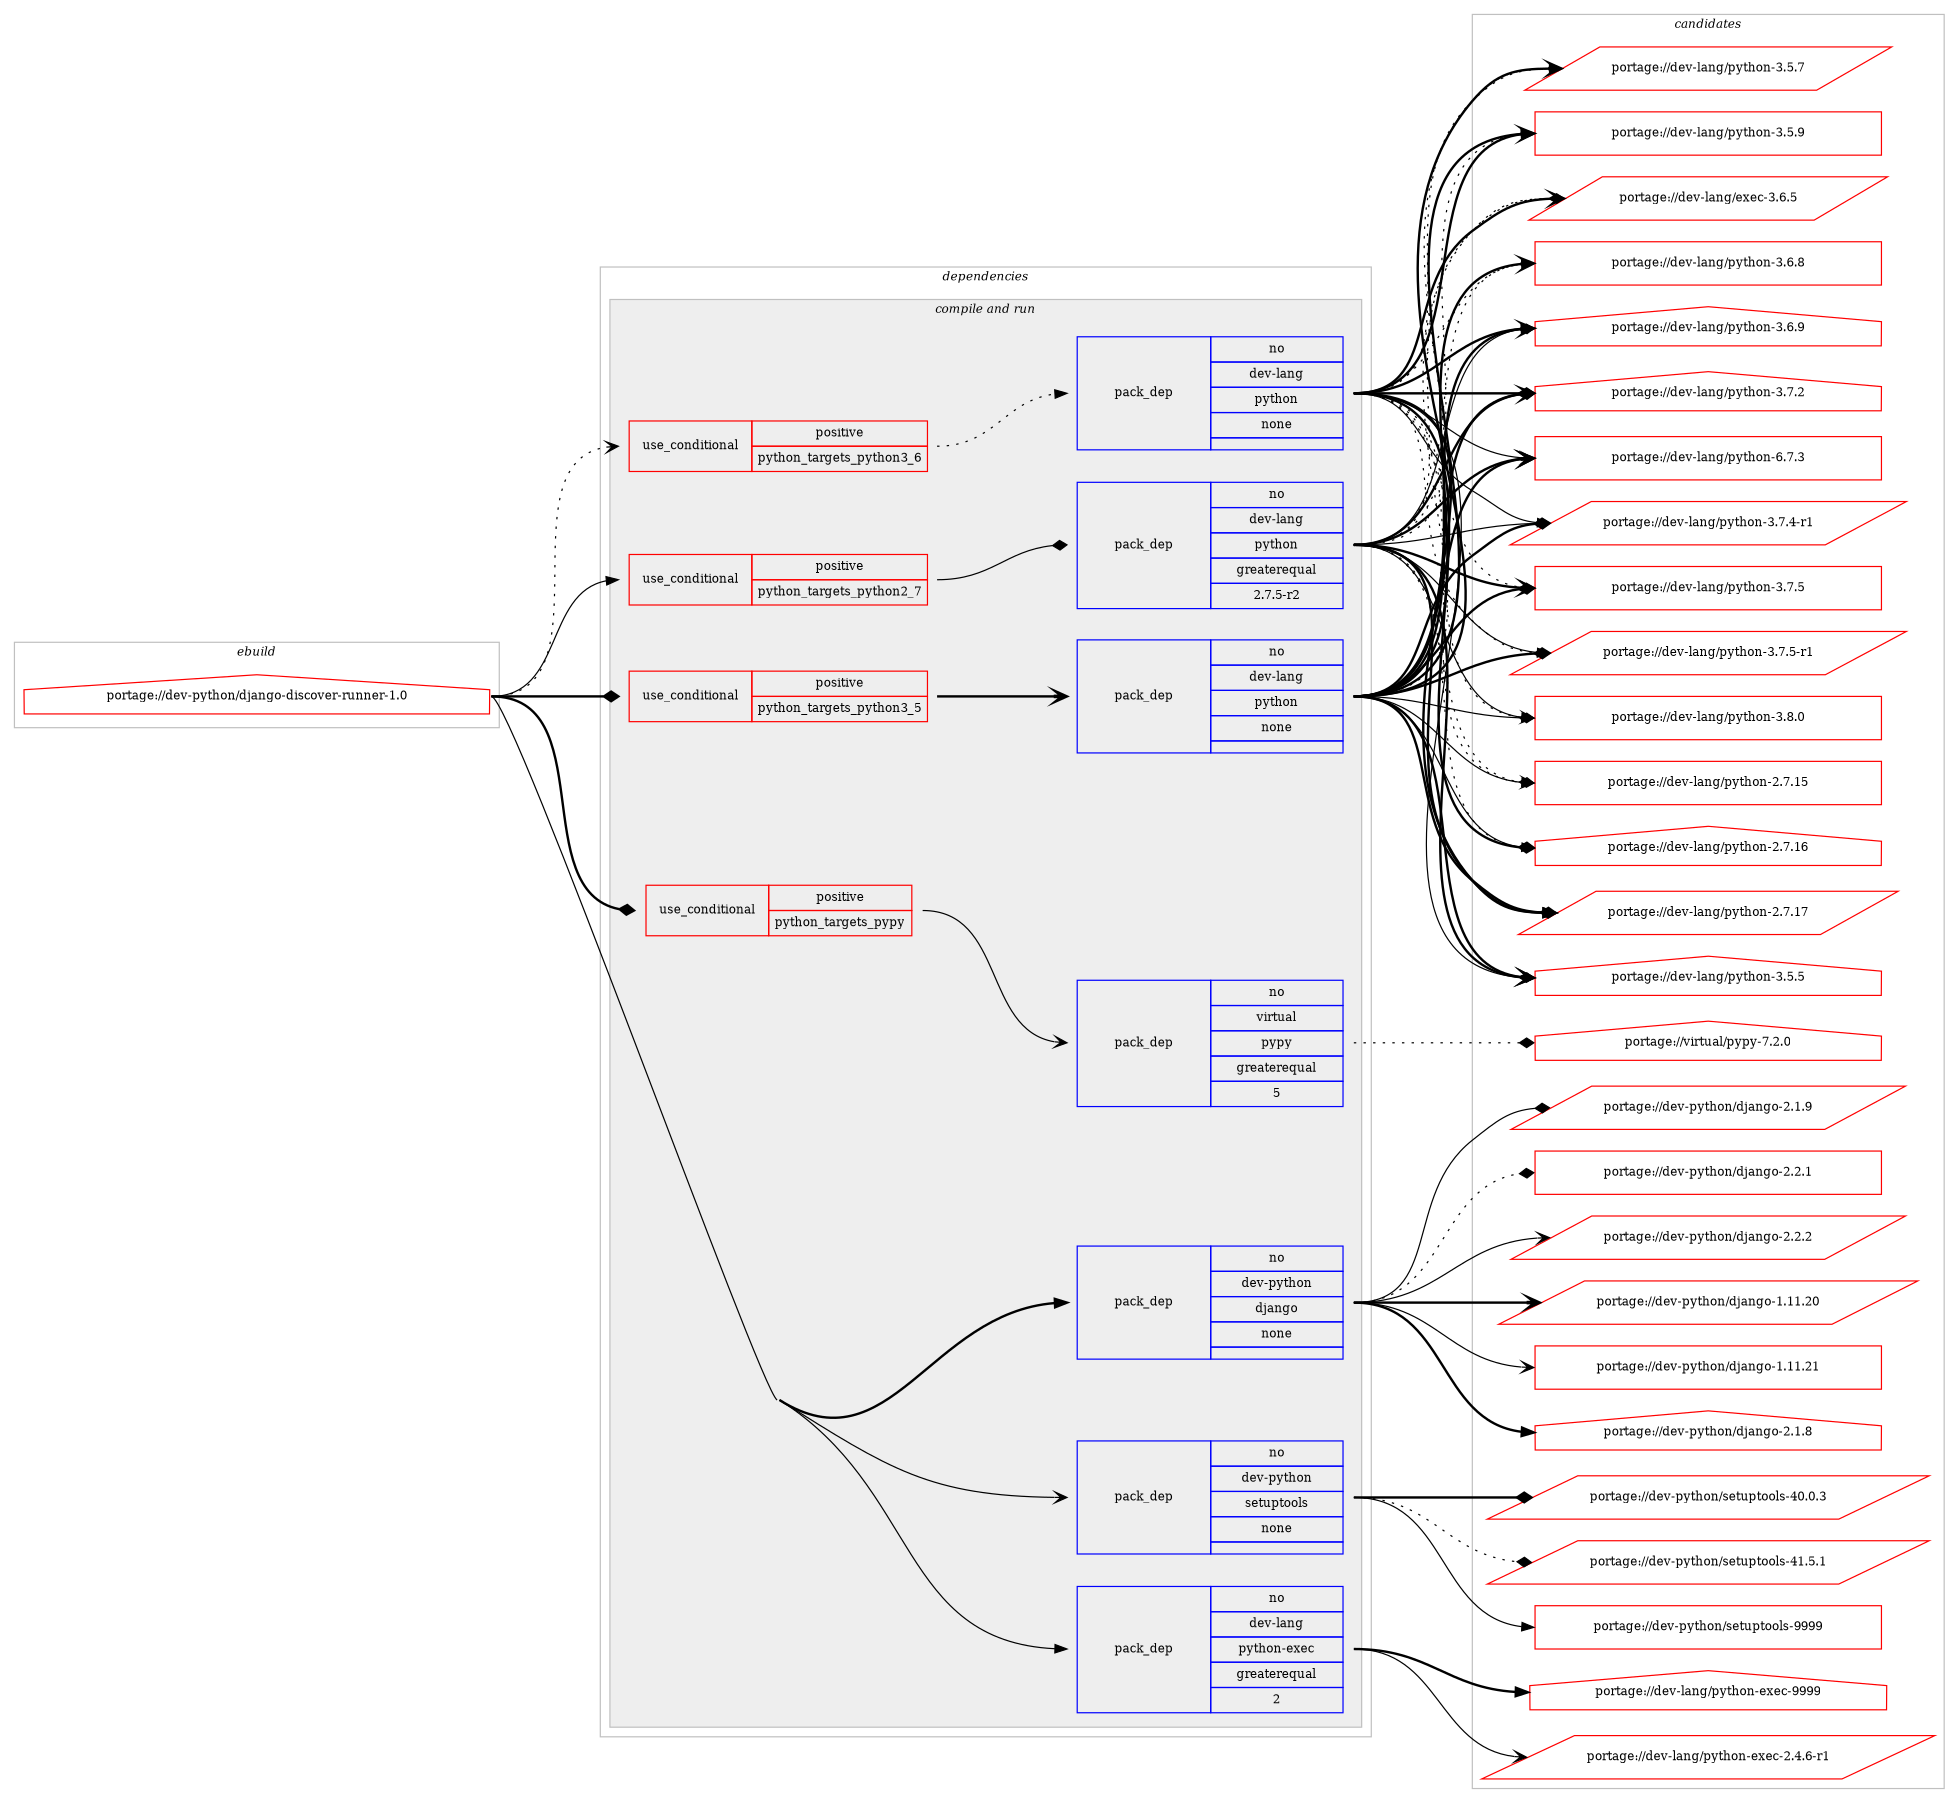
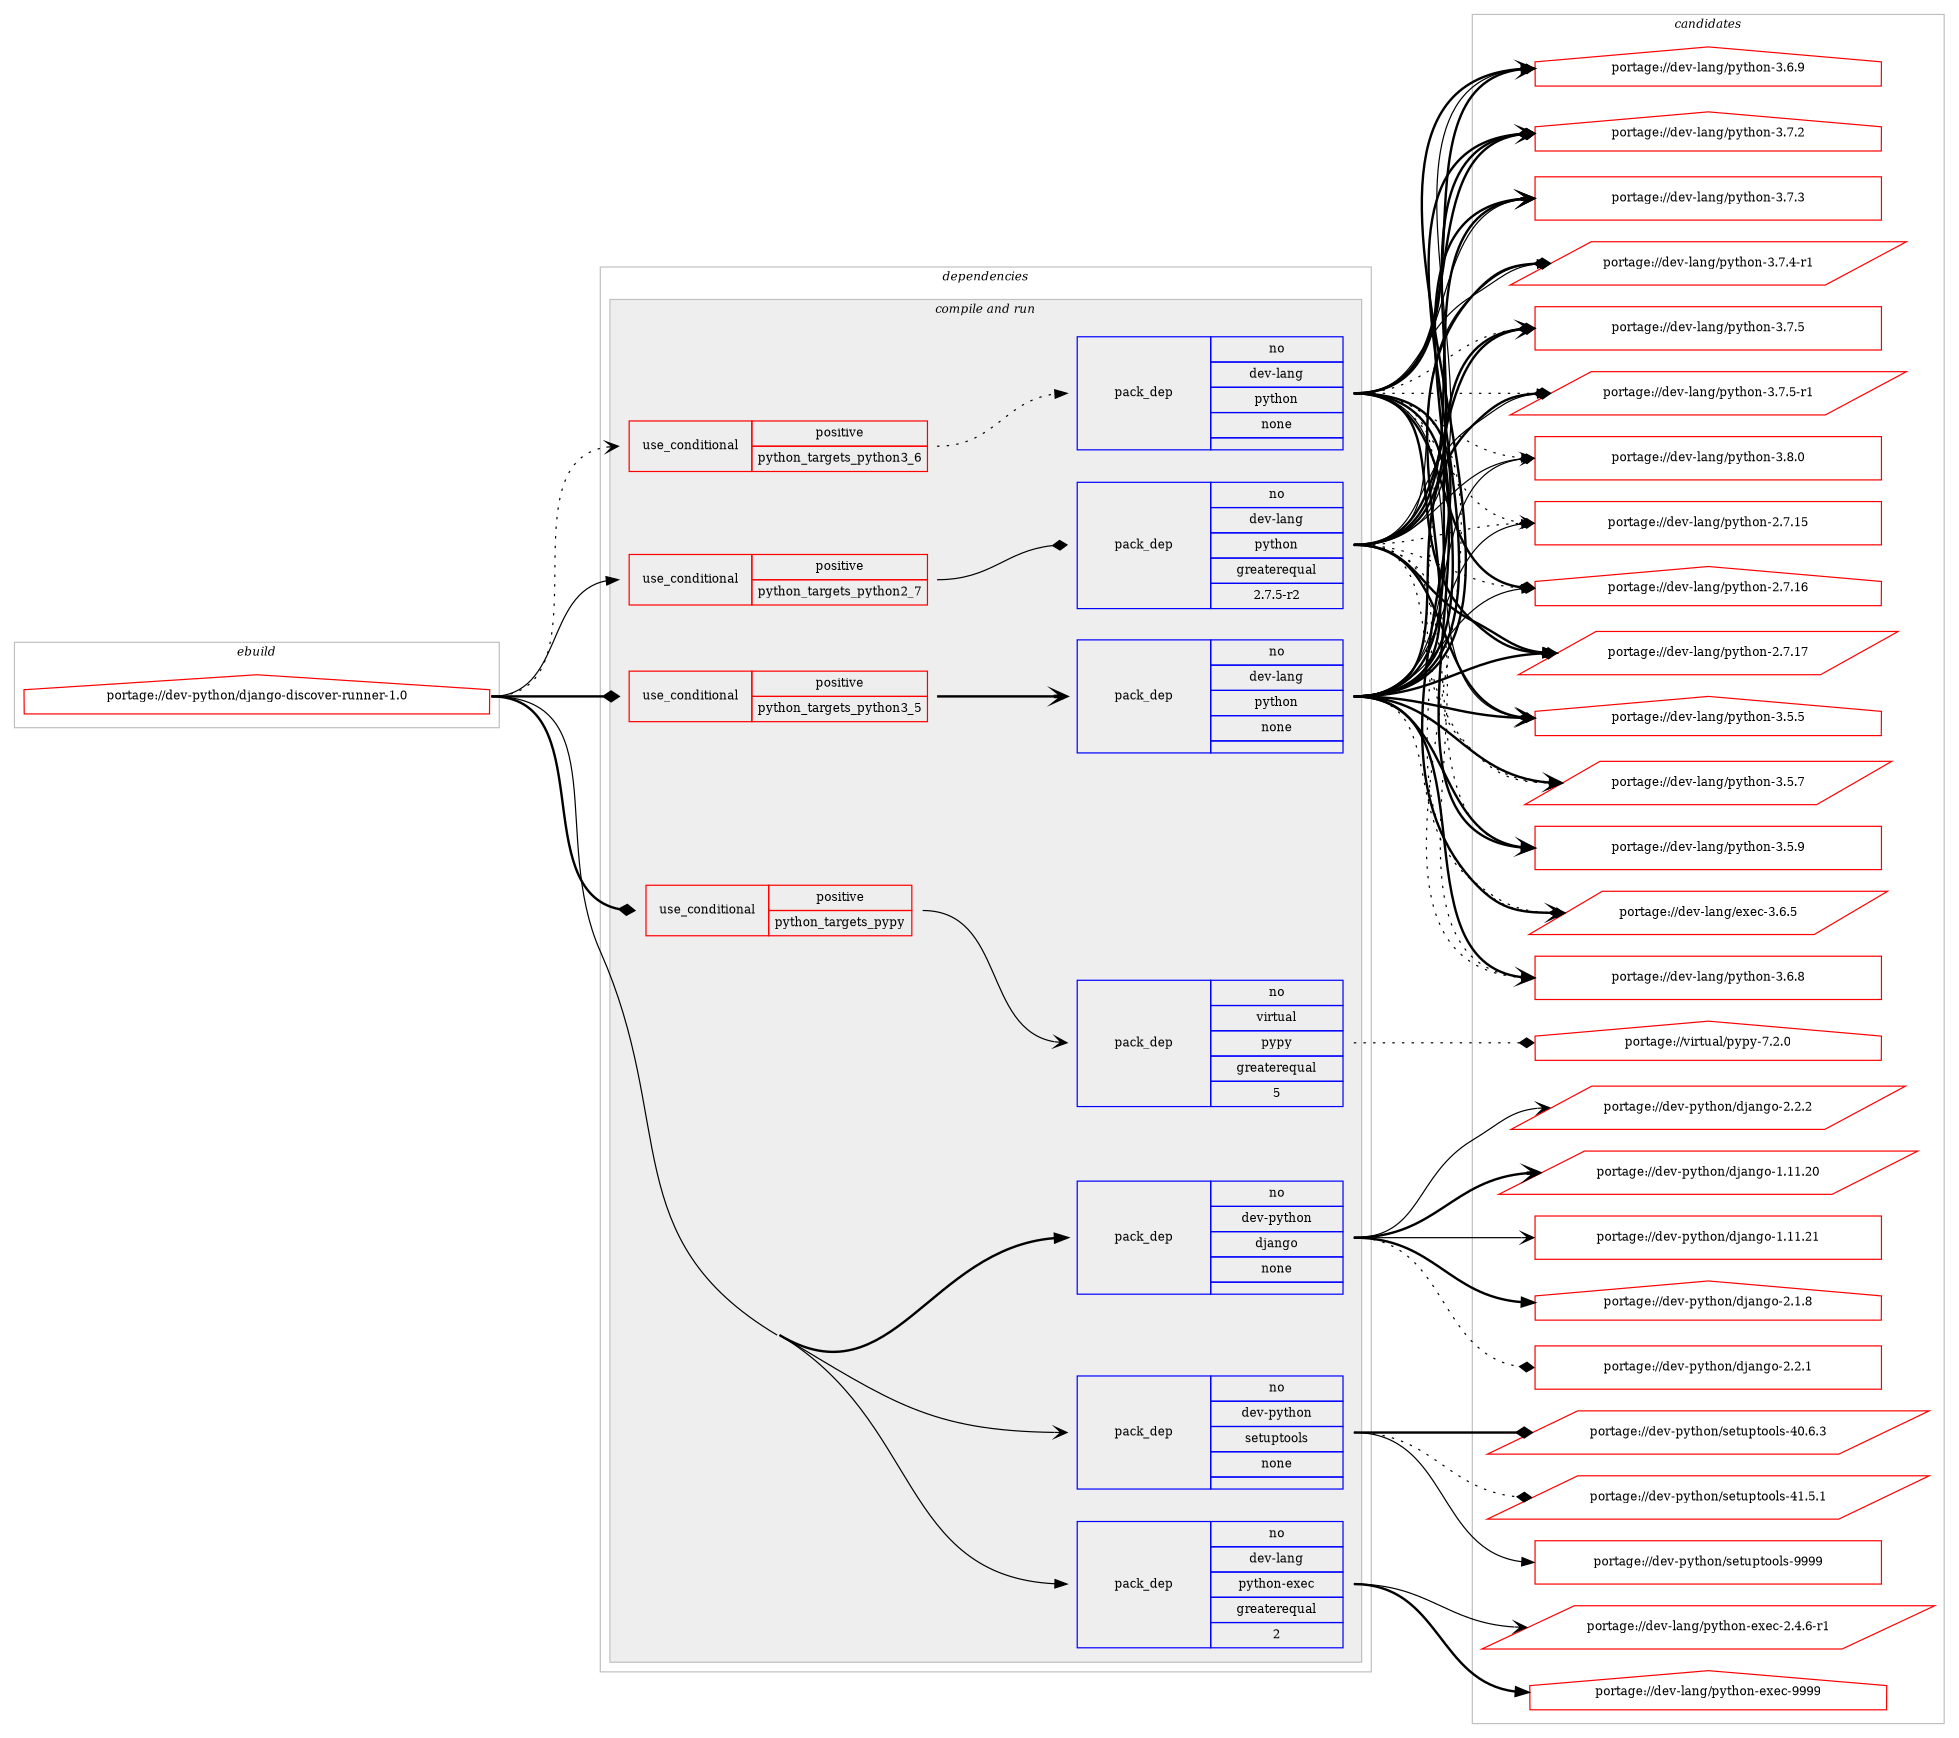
  digraph {
    compound=true
    concentrate=true
    fontname="DejaVu Serif"
    fontsize=10
    newrank=true
    rankdir=LR
    ranksep=1.5
    node [color=red fontname="DejaVu Serif" fontsize=10 shape=none]
    edge [arrowhead=vee fontname="DejaVu Serif" headport=w style=bold tailport=e weight=100]
    n1 [label="portage://dev-python/django-discover-runner-1.0" shape=house width=4]
    n2 [color=blue label=<<TABLE BORDER="0" CELLBORDER="1" CELLSPACING="0" CELLPADDING="4" WIDTH="220"><TR><TD ROWSPAN="6" CELLPADDING="30">pack_dep</TD></TR><TR><TD WIDTH="110">no</TD></TR><TR><TD>virtual</TD></TR><TR><TD>pypy</TD></TR><TR><TD>greaterequal</TD></TR><TR><TD>5</TD></TR></TABLE>>]
    n3 [label=<<TABLE BORDER="0" CELLBORDER="1" CELLSPACING="0" CELLPADDING="4"><TR><TD ROWSPAN="3" CELLPADDING="10">use_conditional</TD></TR><TR><TD>positive</TD></TR><TR><TD>python_targets_pypy</TD></TR></TABLE>>]
    n4 [color=blue label=<<TABLE BORDER="0" CELLBORDER="1" CELLSPACING="0" CELLPADDING="4" WIDTH="220"><TR><TD ROWSPAN="6" CELLPADDING="30">pack_dep</TD></TR><TR><TD WIDTH="110">no</TD></TR><TR><TD>dev-lang</TD></TR><TR><TD>python</TD></TR><TR><TD>greaterequal</TD></TR><TR><TD>2.7.5-r2</TD></TR></TABLE>>]
    n5 [label=<<TABLE BORDER="0" CELLBORDER="1" CELLSPACING="0" CELLPADDING="4"><TR><TD ROWSPAN="3" CELLPADDING="10">use_conditional</TD></TR><TR><TD>positive</TD></TR><TR><TD>python_targets_python2_7</TD></TR></TABLE>>]
    n6 [color=blue label=<<TABLE BORDER="0" CELLBORDER="1" CELLSPACING="0" CELLPADDING="4" WIDTH="220"><TR><TD ROWSPAN="6" CELLPADDING="30">pack_dep</TD></TR><TR><TD WIDTH="110">no</TD></TR><TR><TD>dev-lang</TD></TR><TR><TD>python</TD></TR><TR><TD>none</TD></TR><TR><TD></TD></TR></TABLE>>]
    n7 [label=<<TABLE BORDER="0" CELLBORDER="1" CELLSPACING="0" CELLPADDING="4"><TR><TD ROWSPAN="3" CELLPADDING="10">use_conditional</TD></TR><TR><TD>positive</TD></TR><TR><TD>python_targets_python3_5</TD></TR></TABLE>>]
    n8 [color=blue label=<<TABLE BORDER="0" CELLBORDER="1" CELLSPACING="0" CELLPADDING="4" WIDTH="220"><TR><TD ROWSPAN="6" CELLPADDING="30">pack_dep</TD></TR><TR><TD WIDTH="110">no</TD></TR><TR><TD>dev-lang</TD></TR><TR><TD>python</TD></TR><TR><TD>none</TD></TR><TR><TD></TD></TR></TABLE>>]
    n9 [label=<<TABLE BORDER="0" CELLBORDER="1" CELLSPACING="0" CELLPADDING="4"><TR><TD ROWSPAN="3" CELLPADDING="10">use_conditional</TD></TR><TR><TD>positive</TD></TR><TR><TD>python_targets_python3_6</TD></TR></TABLE>>]
    n10 [color=blue label=<<TABLE BORDER="0" CELLBORDER="1" CELLSPACING="0" CELLPADDING="4" WIDTH="220"><TR><TD ROWSPAN="6" CELLPADDING="30">pack_dep</TD></TR><TR><TD WIDTH="110">no</TD></TR><TR><TD>dev-lang</TD></TR><TR><TD>python-exec</TD></TR><TR><TD>greaterequal</TD></TR><TR><TD>2</TD></TR></TABLE>>]
    n11 [color=blue label=<<TABLE BORDER="0" CELLBORDER="1" CELLSPACING="0" CELLPADDING="4" WIDTH="220"><TR><TD ROWSPAN="6" CELLPADDING="30">pack_dep</TD></TR><TR><TD WIDTH="110">no</TD></TR><TR><TD>dev-python</TD></TR><TR><TD>django</TD></TR><TR><TD>none</TD></TR><TR><TD></TD></TR></TABLE>>]
    n12 [color=blue label=<<TABLE BORDER="0" CELLBORDER="1" CELLSPACING="0" CELLPADDING="4" WIDTH="220"><TR><TD ROWSPAN="6" CELLPADDING="30">pack_dep</TD></TR><TR><TD WIDTH="110">no</TD></TR><TR><TD>dev-python</TD></TR><TR><TD>setuptools</TD></TR><TR><TD>none</TD></TR><TR><TD></TD></TR></TABLE>>]
    n13 [label="portage://virtual/pypy-7.2.0" shape=house width=4]
    n14 [label="portage://dev-lang/python-2.7.15" shape=box width=4]
    n15 [label="portage://dev-lang/python-2.7.16" shape=house width=4]
    n16 [label="portage://dev-lang/python-2.7.17" shape=parallelogram width=4]
    n17 [label="portage://dev-lang/python-3.5.5" shape=house width=4]
    n18 [label="portage://dev-lang/python-3.5.7" shape=parallelogram width=4]
    n19 [label="portage://dev-lang/python-3.5.9" shape=box width=4]
    n20 [label="portage://dev-lang/exec-3.6.5" shape=parallelogram width=4]
    n21 [label="portage://dev-lang/python-3.6.8" shape=box width=4]
    n22 [label="portage://dev-lang/python-3.6.9" shape=house width=4]
    n23 [label="portage://dev-lang/python-3.7.2" shape=house width=4]
-   n24 [label="portage://dev-lang/python-6.7.3" shape=box width=4]
+   n24 [label="portage://dev-lang/python-3.7.3" shape=box width=4]
    n25 [label="portage://dev-lang/python-3.7.4-r1" shape=parallelogram width=4]
    n26 [label="portage://dev-lang/python-3.7.5" shape=box width=4]
    n27 [label="portage://dev-lang/python-3.7.5-r1" shape=parallelogram width=4]
    n28 [label="portage://dev-lang/python-3.8.0" shape=box width=4]
    n29 [label="portage://dev-lang/python-exec-2.4.6-r1" shape=parallelogram width=4]
    n30 [label="portage://dev-lang/python-exec-9999" shape=house width=4]
    n31 [label="portage://dev-python/django-1.11.20" shape=parallelogram width=4]
    n32 [label="portage://dev-python/django-1.11.21" shape=box width=4]
    n33 [label="portage://dev-python/django-2.1.8" shape=house width=4]
-   n34 [label="portage://dev-python/django-2.1.9" shape=parallelogram width=4]
    n35 [label="portage://dev-python/django-2.2.1" shape=box width=4]
    n36 [label="portage://dev-python/django-2.2.2" shape=parallelogram width=4]
-   n37 [label="portage://dev-python/setuptools-40.0.3" shape=parallelogram width=4]
+   n37 [label="portage://dev-python/setuptools-40.6.3" shape=parallelogram width=4]
    n38 [label="portage://dev-python/setuptools-41.5.1" shape=parallelogram width=4]
    n39 [label="portage://dev-python/setuptools-9999" shape=box width=4]
    subgraph cluster_1 {
      color=gray
      label=<<i>ebuild</i>>
      rank=same
      n1
    }
    subgraph cluster_2 {
      color=gray
      label=<<i>dependencies</i>>
      subgraph cluster_3 {
        color=gray
        fillcolor="#eeeeee"
        label=<<i>compile</i>>
        style=filled
      }
      subgraph cluster_4 {
        color=gray
        fillcolor="#eeeeee"
        label=<<i>compile and run</i>>
        style=filled
        subgraph sub_5 {
          color=gray
          fillcolor="#eeeeee"
          label=<<i>compile and run</i>>
          style=filled
          n3
          subgraph sub_6 {
            color=gray
            fillcolor="#eeeeee"
            label=<<i>compile and run</i>>
            style=filled
            n2
          }
        }
        subgraph sub_7 {
          color=gray
          fillcolor="#eeeeee"
          label=<<i>compile and run</i>>
          style=filled
          n5
          subgraph sub_8 {
            color=gray
            fillcolor="#eeeeee"
            label=<<i>compile and run</i>>
            style=filled
            n4
          }
        }
        subgraph sub_9 {
          color=gray
          fillcolor="#eeeeee"
          label=<<i>compile and run</i>>
          style=filled
          n7
          subgraph sub_10 {
            color=gray
            fillcolor="#eeeeee"
            label=<<i>compile and run</i>>
            style=filled
            n6
          }
        }
        subgraph sub_11 {
          color=gray
          fillcolor="#eeeeee"
          label=<<i>compile and run</i>>
          style=filled
          n9
          subgraph sub_12 {
            color=gray
            fillcolor="#eeeeee"
            label=<<i>compile and run</i>>
            style=filled
            n8
          }
        }
        subgraph sub_13 {
          color=gray
          fillcolor="#eeeeee"
          label=<<i>compile and run</i>>
          style=filled
          n10
        }
        subgraph sub_14 {
          color=gray
          fillcolor="#eeeeee"
          label=<<i>compile and run</i>>
          style=filled
          n11
        }
        subgraph sub_15 {
          color=gray
          fillcolor="#eeeeee"
          label=<<i>compile and run</i>>
          style=filled
          n12
        }
      }
      subgraph cluster_16 {
        color=gray
        fillcolor="#eeeeee"
        label=<<i>run</i>>
        style=filled
      }
    }
    subgraph cluster_17 {
      color=gray
      label=<<i>candidates</i>>
      rank=same
      subgraph sub_18 {
        color=black
        label=<<i>candidates</i>>
        nodesep=1
        rank=same
        n13
      }
      subgraph sub_19 {
        color=black
        label=<<i>candidates</i>>
        nodesep=1
        rank=same
        n14
        n15
        n16
        n17
        n18
        n19
        n20
        n21
        n22
        n23
        n24
        n25
        n26
        n27
        n28
      }
      subgraph sub_20 {
        color=black
        label=<<i>candidates</i>>
        nodesep=1
        rank=same
        n14
        n15
        n16
        n17
        n18
        n19
        n20
        n21
        n22
        n23
        n24
        n25
        n26
        n27
        n28
      }
      subgraph sub_21 {
        color=black
        label=<<i>candidates</i>>
        nodesep=1
        rank=same
        n14
        n15
        n16
        n17
        n18
        n19
        n20
        n21
        n22
        n23
        n24
        n25
        n26
        n27
        n28
      }
      subgraph sub_22 {
        color=black
        label=<<i>candidates</i>>
        nodesep=1
        rank=same
        n29
        n30
      }
      subgraph sub_23 {
        color=black
        label=<<i>candidates</i>>
        nodesep=1
        rank=same
        n31
        n32
        n33
-       n34
        n35
        n36
      }
      subgraph sub_24 {
        color=black
        label=<<i>candidates</i>>
        nodesep=1
        rank=same
        n37
        n38
        n39
      }
    }
    n1 -> n3 [arrowhead=diamond weight=20]
    n1 -> n5 [arrowhead=normal style=solid weight=20]
    n1 -> n7 [arrowhead=diamond weight=20]
    n1 -> n9 [style=dotted weight=20]
    n1 -> n10 [arrowhead=normal style=solid weight=20]
    n1 -> n11 [arrowhead=normal weight=20]
    n1 -> n12 [style=solid weight=20]
    n2 -> n13 [arrowhead=diamond style=dotted]
    n3 -> n2 [style=solid weight=20]
    n4 -> n14 [arrowhead=diamond style=dotted]
    n4 -> n15 [arrowhead=diamond style=dotted]
    n4 -> n16 [arrowhead=normal]
    n4 -> n17
    n4 -> n18 [arrowhead=normal style=dotted]
    n4 -> n19 [style=dotted]
    n4 -> n20 [arrowhead=diamond style=dotted]
    n4 -> n21 [arrowhead=normal style=dotted]
    n4 -> n22 [arrowhead=diamond style=solid]
    n4 -> n23 [arrowhead=diamond]
    n4 -> n24
    n4 -> n25 [arrowhead=diamond style=solid]
    n4 -> n26
    n4 -> n27 [arrowhead=normal style=solid]
    n4 -> n28 [style=solid]
    n5 -> n4 [arrowhead=diamond style=solid weight=20]
    n6 -> n14 [arrowhead=normal style=solid]
    n6 -> n15 [arrowhead=normal style=solid]
    n6 -> n16 [arrowhead=diamond]
    n6 -> n17
    n6 -> n18
    n6 -> n19
    n6 -> n20 [style=dotted]
    n6 -> n21
    n6 -> n22 [arrowhead=normal]
    n6 -> n23
    n6 -> n24
    n6 -> n25 [arrowhead=diamond]
    n6 -> n26 [arrowhead=diamond]
    n6 -> n27 [arrowhead=diamond]
    n6 -> n28 [arrowhead=diamond style=solid]
    n7 -> n6 [weight=20]
    n8 -> n14 [style=dotted]
    n8 -> n15 [arrowhead=diamond]
    n8 -> n16 [arrowhead=normal]
    n8 -> n17 [arrowhead=diamond style=solid]
    n8 -> n18 [style=dotted]
    n8 -> n19 [arrowhead=normal]
    n8 -> n20
    n8 -> n21 [arrowhead=normal style=dotted]
    n8 -> n22
    n8 -> n23 [arrowhead=diamond]
    n8 -> n24 [style=solid]
    n8 -> n25 [arrowhead=normal style=solid]
    n8 -> n26 [style=dotted]
    n8 -> n27 [arrowhead=normal style=dotted]
    n8 -> n28 [arrowhead=normal style=dotted]
    n9 -> n8 [arrowhead=normal style=dotted weight=20]
    n10 -> n29 [style=solid]
    n10 -> n30 [arrowhead=normal]
    n11 -> n31
    n11 -> n32 [style=solid]
    n11 -> n33 [arrowhead=normal]
-   n11 -> n34 [arrowhead=diamond style=solid]
    n11 -> n35 [arrowhead=diamond style=dotted]
    n11 -> n36 [style=solid]
    n12 -> n37 [arrowhead=diamond]
    n12 -> n38 [arrowhead=diamond style=dotted]
    n12 -> n39 [arrowhead=normal style=solid]
  }
